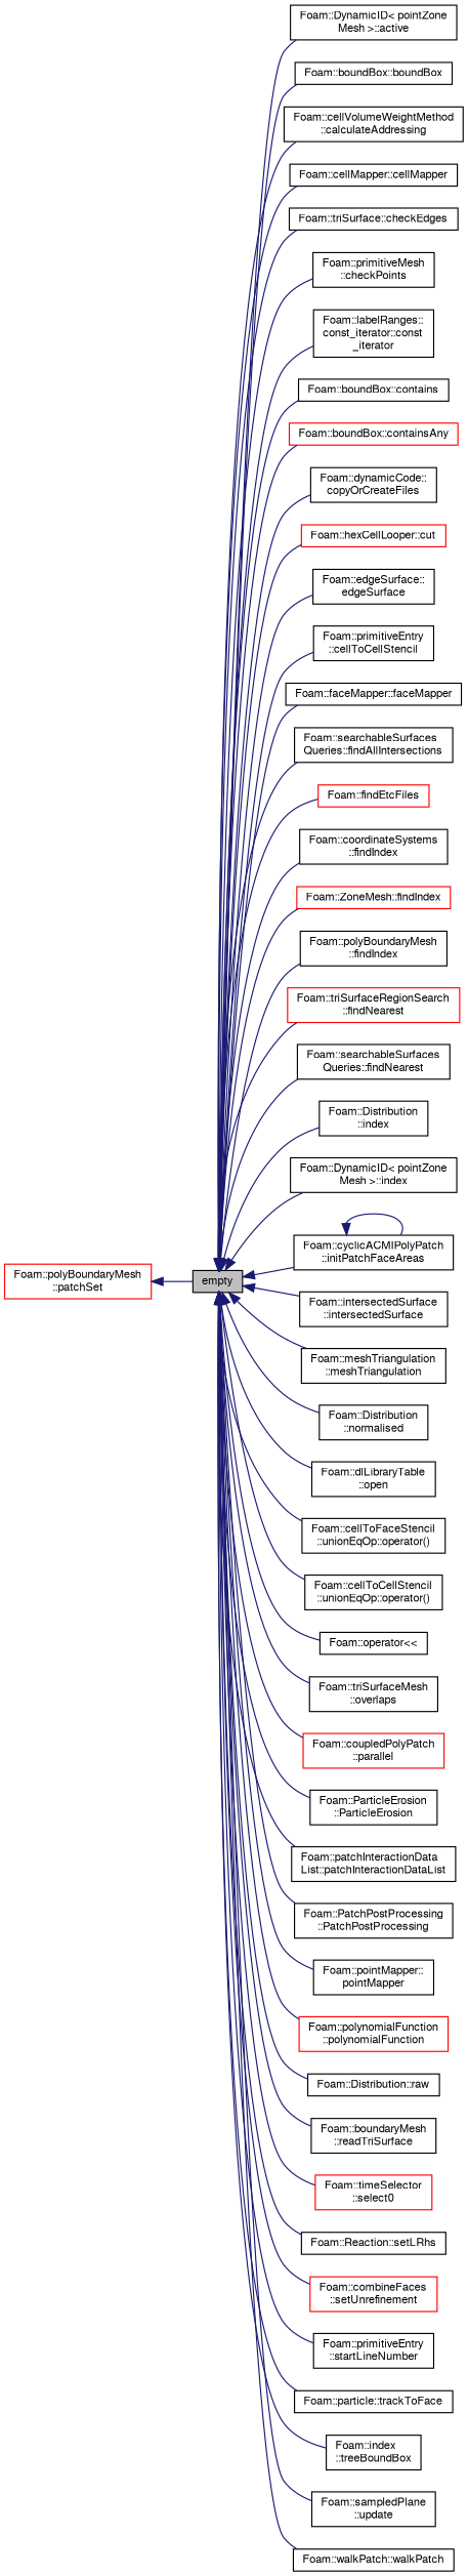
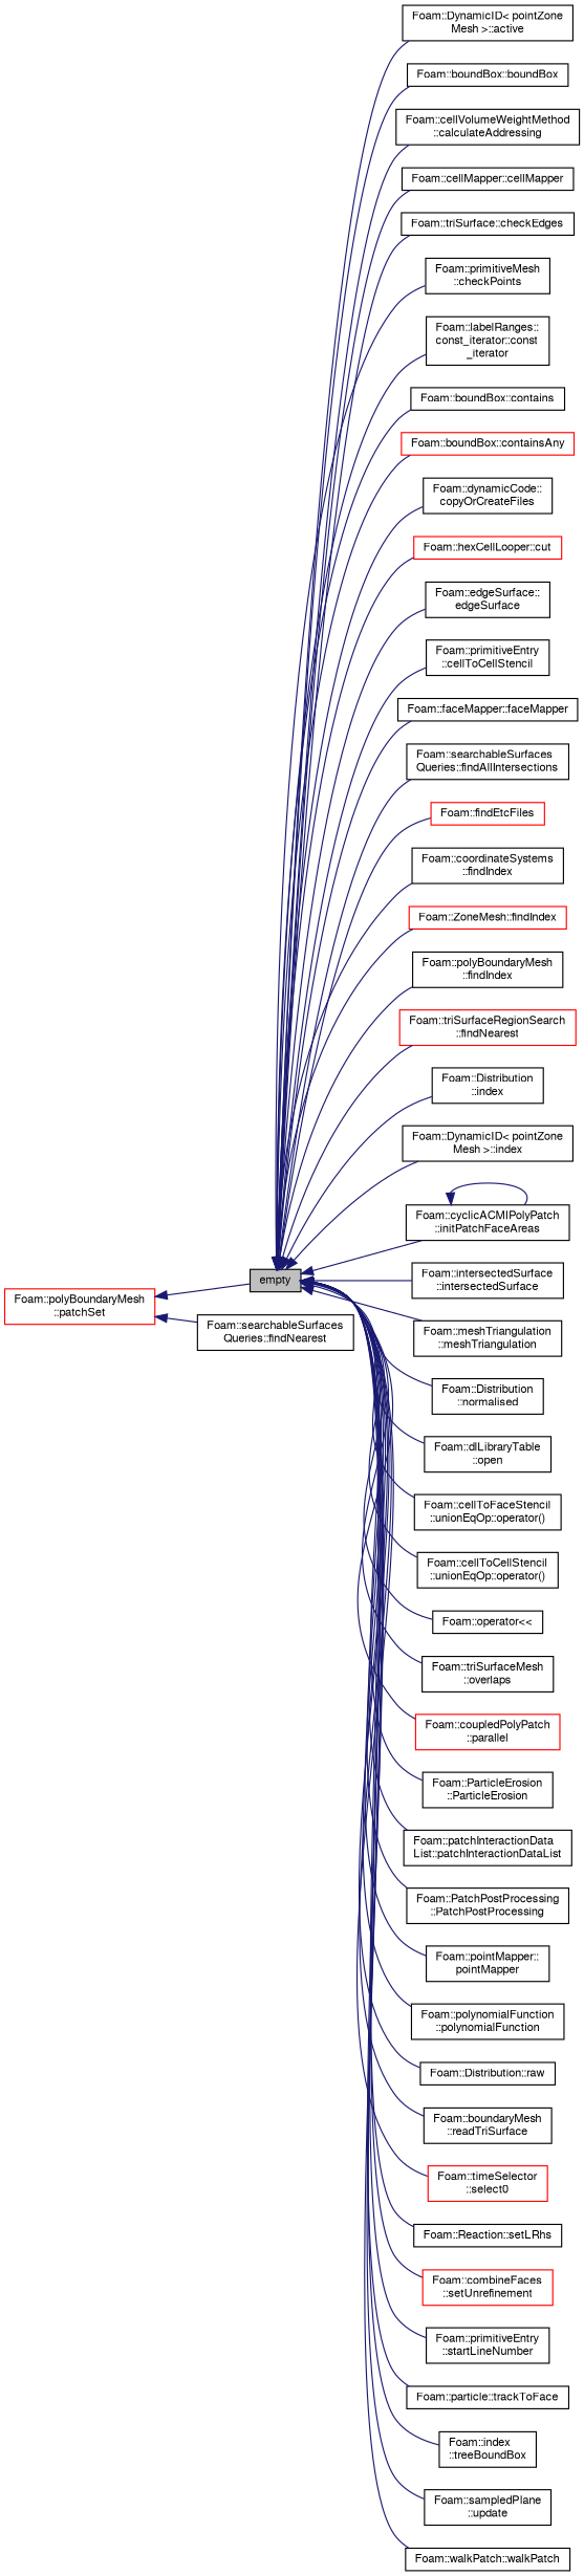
  digraph {
    rankdir=LR
    node [color=black fontname=FreeSans fontsize=10 shape=record]
    edge [color=midnightblue dir=back fontname=FreeSans fontsize=10 labelfontname=FreeSans labelfontsize=10 style=solid]
    n1 [fillcolor=grey75 fontcolor=black height=0.2 label=empty style=filled width=0.4]
    n2 [height=0.2 label="Foam::DynamicID\< pointZone\lMesh \>::active" width=0.4]
    n3 [height=0.2 label="Foam::boundBox::boundBox" width=0.4]
    n4 [height=0.2 label="Foam::cellVolumeWeightMethod\l::calculateAddressing" width=0.4]
    n5 [height=0.2 label="Foam::cellMapper::cellMapper" width=0.4]
    n6 [height=0.2 label="Foam::triSurface::checkEdges" width=0.4]
    n7 [height=0.2 label="Foam::primitiveMesh\l::checkPoints" width=0.4]
    n8 [height=0.2 label="Foam::labelRanges::\lconst_iterator::const\l_iterator" width=0.4]
    n9 [height=0.2 label="Foam::boundBox::contains" width=0.4]
    n10 [color=red height=0.2 label="Foam::boundBox::containsAny" width=0.4]
    n11 [height=0.2 label="Foam::dynamicCode::\lcopyOrCreateFiles" width=0.4]
    n12 [color=red height=0.2 label="Foam::hexCellLooper::cut" width=0.4]
    n13 [height=0.2 label="Foam::edgeSurface::\ledgeSurface" width=0.4]
    n14 [height=0.2 label="Foam::primitiveEntry\l::cellToCellStencil" width=0.4]
    n15 [height=0.2 label="Foam::faceMapper::faceMapper" width=0.4]
    n16 [height=0.2 label="Foam::searchableSurfaces\lQueries::findAllIntersections" width=0.4]
    n17 [color=red height=0.2 label="Foam::findEtcFiles" width=0.4]
    n18 [height=0.2 label="Foam::coordinateSystems\l::findIndex" width=0.4]
    n19 [color=red height=0.2 label="Foam::ZoneMesh::findIndex" width=0.4]
    n20 [height=0.2 label="Foam::polyBoundaryMesh\l::findIndex" width=0.4]
    n21 [color=red height=0.2 label="Foam::triSurfaceRegionSearch\l::findNearest" width=0.4]
    n22 [height=0.2 label="Foam::searchableSurfaces\lQueries::findNearest" width=0.4]
    n23 [height=0.2 label="Foam::Distribution\l::index" width=0.4]
    n24 [height=0.2 label="Foam::DynamicID\< pointZone\lMesh \>::index" width=0.4]
    n25 [height=0.2 label="Foam::cyclicACMIPolyPatch\l::initPatchFaceAreas" width=0.4]
    n26 [height=0.2 label="Foam::intersectedSurface\l::intersectedSurface" width=0.4]
    n27 [height=0.2 label="Foam::meshTriangulation\l::meshTriangulation" width=0.4]
    n28 [height=0.2 label="Foam::Distribution\l::normalised" width=0.4]
    n29 [height=0.2 label="Foam::dlLibraryTable\l::open" width=0.4]
    n30 [height=0.2 label="Foam::cellToFaceStencil\l::unionEqOp::operator()" width=0.4]
    n31 [height=0.2 label="Foam::cellToCellStencil\l::unionEqOp::operator()" width=0.4]
    n32 [height=0.2 label="Foam::operator\<\<" width=0.4]
    n33 [height=0.2 label="Foam::triSurfaceMesh\l::overlaps" width=0.4]
    n34 [color=red height=0.2 label="Foam::coupledPolyPatch\l::parallel" width=0.4]
    n35 [height=0.2 label="Foam::ParticleErosion\l::ParticleErosion" width=0.4]
    n36 [height=0.2 label="Foam::patchInteractionData\lList::patchInteractionDataList" width=0.4]
    n37 [height=0.2 label="Foam::PatchPostProcessing\l::PatchPostProcessing" width=0.4]
    n38 [height=0.2 label="Foam::pointMapper::\lpointMapper" width=0.4]
-   n39 [color=red height=0.2 label="Foam::polynomialFunction\l::polynomialFunction" width=0.4]
+   n39 [height=0.2 label="Foam::polynomialFunction\l::polynomialFunction" width=0.4]
    n40 [height=0.2 label="Foam::Distribution::raw" width=0.4]
    n41 [height=0.2 label="Foam::boundaryMesh\l::readTriSurface" width=0.4]
    n42 [color=red height=0.2 label="Foam::timeSelector\l::select0" width=0.4]
    n43 [height=0.2 label="Foam::Reaction::setLRhs" width=0.4]
    n44 [color=red height=0.2 label="Foam::combineFaces\l::setUnrefinement" width=0.4]
    n45 [height=0.2 label="Foam::primitiveEntry\l::startLineNumber" width=0.4]
    n46 [height=0.2 label="Foam::particle::trackToFace" width=0.4]
    n47 [height=0.2 label="Foam::index\l::treeBoundBox" width=0.4]
    n48 [height=0.2 label="Foam::sampledPlane\l::update" width=0.4]
    n49 [height=0.2 label="Foam::walkPatch::walkPatch" width=0.4]
    n50 [color=red height=0.2 label="Foam::polyBoundaryMesh\l::patchSet" width=0.4]
    n1 -> n2
    n1 -> n3
    n1 -> n4
    n1 -> n5
    n1 -> n6
    n1 -> n7
    n1 -> n8
    n1 -> n9
    n1 -> n10
    n1 -> n11
    n1 -> n12
    n1 -> n13
    n1 -> n14
    n1 -> n15
    n1 -> n16
    n1 -> n17
    n1 -> n18
    n1 -> n19
    n1 -> n20
    n1 -> n21
-   n1 -> n22
+   n50 -> n22
    n1 -> n23
    n1 -> n24
    n1 -> n25
    n1 -> n26
    n1 -> n27
    n1 -> n28
    n1 -> n29
    n1 -> n30
    n1 -> n31
    n1 -> n32
    n1 -> n33
    n1 -> n34
    n1 -> n35
    n1 -> n36
    n1 -> n37
    n1 -> n38
    n1 -> n39
    n1 -> n40
    n1 -> n41
    n1 -> n42
    n1 -> n43
    n1 -> n44
    n1 -> n45
    n1 -> n46
    n1 -> n47
    n1 -> n48
    n1 -> n49
    n25 -> n25
    n50 -> n1
  }
